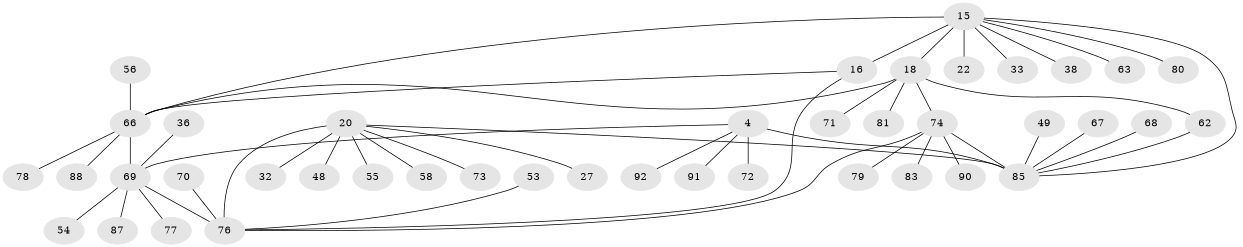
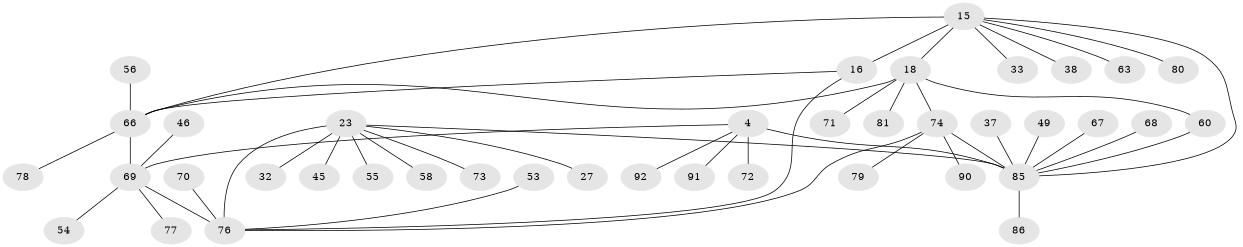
  graph {
    node [color=gray90 style=filled]
    4 [super="+1"]
    69 [super="+12+30"]
    72 [super="+62"]
    n4 [label=92]
    85 [super="+40+3+25"]
    91 [super="+89"]
    76 [super="+61+7"]
    77
    n9 [label=54]
-   87
+   86
    15 [super="+13"]
    16 [super="+14"]
    18 [super="+17"]
-   22
    33
    38
    63 [super="+39"]
    66 [super="+43+10+24+42"]
    80
-   60 [label=62]
+   60
    71
    74 [super="+20+21+29+47+59"]
    81
    78
-   88
    79 [super="+75"]
-   83 [super="+64"]
    90
-   23 [super="+8" label=20]
+   23 [super="+8"]
    27
    32
-   48
+   48 [label=45]
    55
    58
    73
-   46 [label=36]
+   37
+   46
    49 [super="+41"]
    53
    56
    67
    68
    70 [super="+44"]
    4 -- 69
    4 -- 72
    4 -- n4
    4 -- 85 [weight=4]
    4 -- 91
    69 -- 76
    69 -- 77
    69 -- n9
-   69 -- 87
+   85 -- 86
    15 -- 85 [weight=2]
    15 -- 16 [weight=4]
    15 -- 18
-   15 -- 22
    15 -- 33
    15 -- 38
    15 -- 63
    15 -- 66
    15 -- 80
    16 -- 76 [weight=2]
    16 -- 66
    18 -- 66
    18 -- 60
    18 -- 71
    18 -- 74 [weight=4]
    18 -- 81
    66 -- 69 [weight=4]
    66 -- 78
-   66 -- 88
    60 -- 85
    74 -- 85
    74 -- 76
    74 -- 79
-   74 -- 83
    74 -- 90
    23 -- 85 [weight=2]
    23 -- 76 [weight=4]
    23 -- 27
    23 -- 32
    23 -- 48
    23 -- 55
    23 -- 58
    23 -- 73
+   37 -- 85
    46 -- 69
    49 -- 85
    53 -- 76
    56 -- 66
    67 -- 85
    68 -- 85
    70 -- 76
  }
